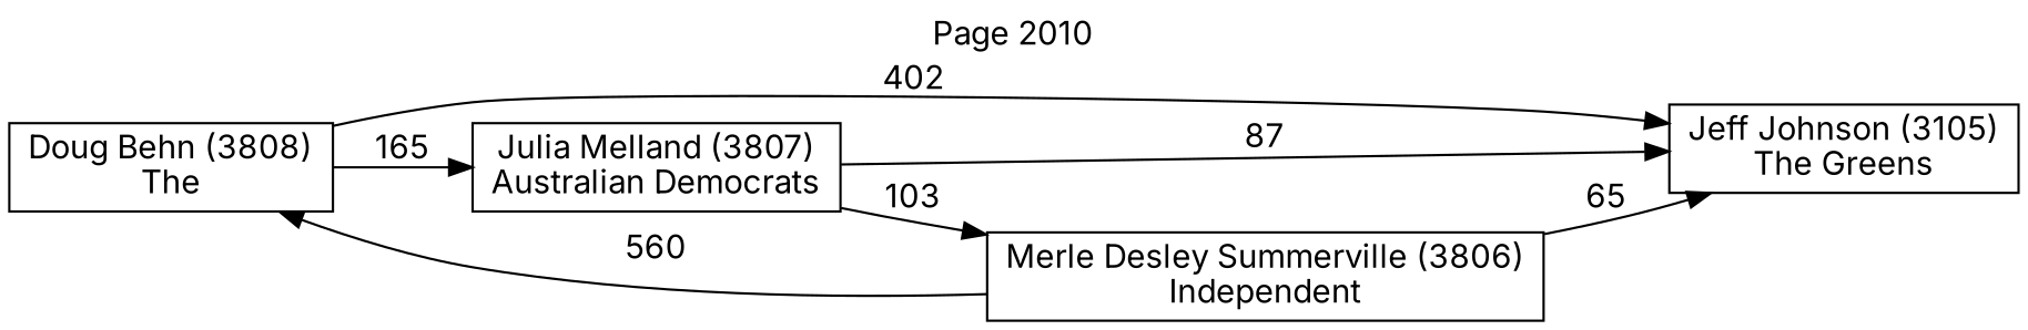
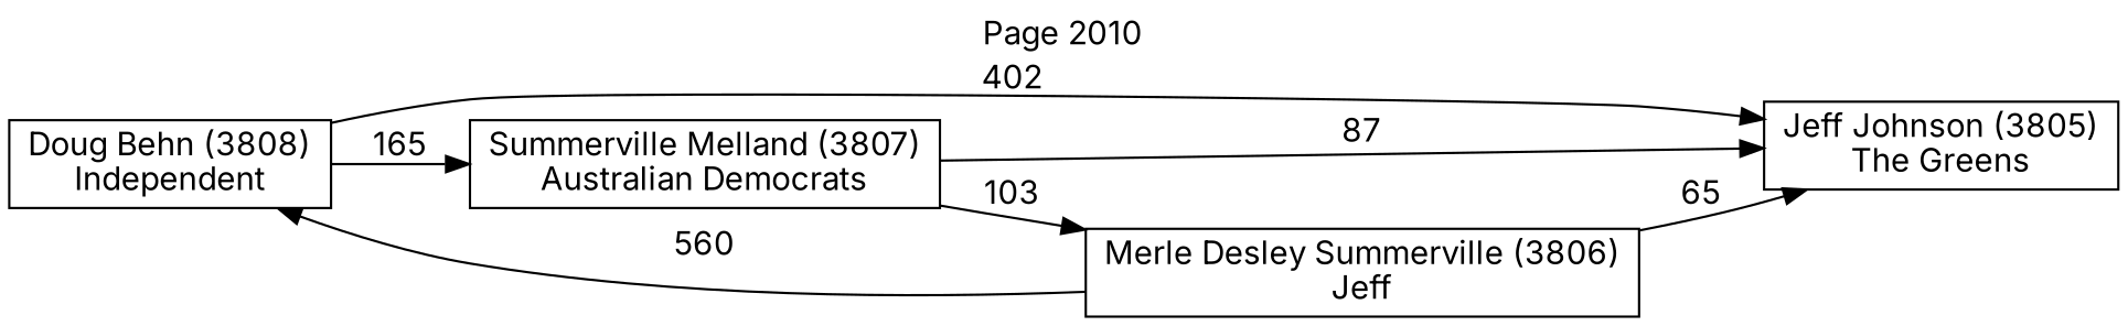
  digraph {
    fontname=Inter
    label="Page 2010"
    labelloc=t
    mclimit=10
    rankdir=LR
    node [fontname=Inter shape=box]
    edge [fontname=Inter]
-   n1 [label="Doug Behn (3808)\nThe"]
-   n2 [label="Jeff Johnson (3105)\nThe Greens"]
-   n3 [label="Julia Melland (3807)\nAustralian Democrats"]
-   n4 [label="Merle Desley Summerville (3806)\nIndependent"]
+   n1 [label="Doug Behn (3808)\nIndependent"]
+   n2 [label="Jeff Johnson (3805)\nThe Greens"]
+   n3 [label="Summerville Melland (3807)\nAustralian Democrats"]
+   n4 [label="Merle Desley Summerville (3806)\nJeff"]
    n1 -> n2 [label=402]
    n1 -> n3 [label=165]
    n3 -> n2 [label=87]
    n3 -> n4 [label=103]
    n4 -> n1 [label=560]
    n4 -> n2 [label=65]
  }
